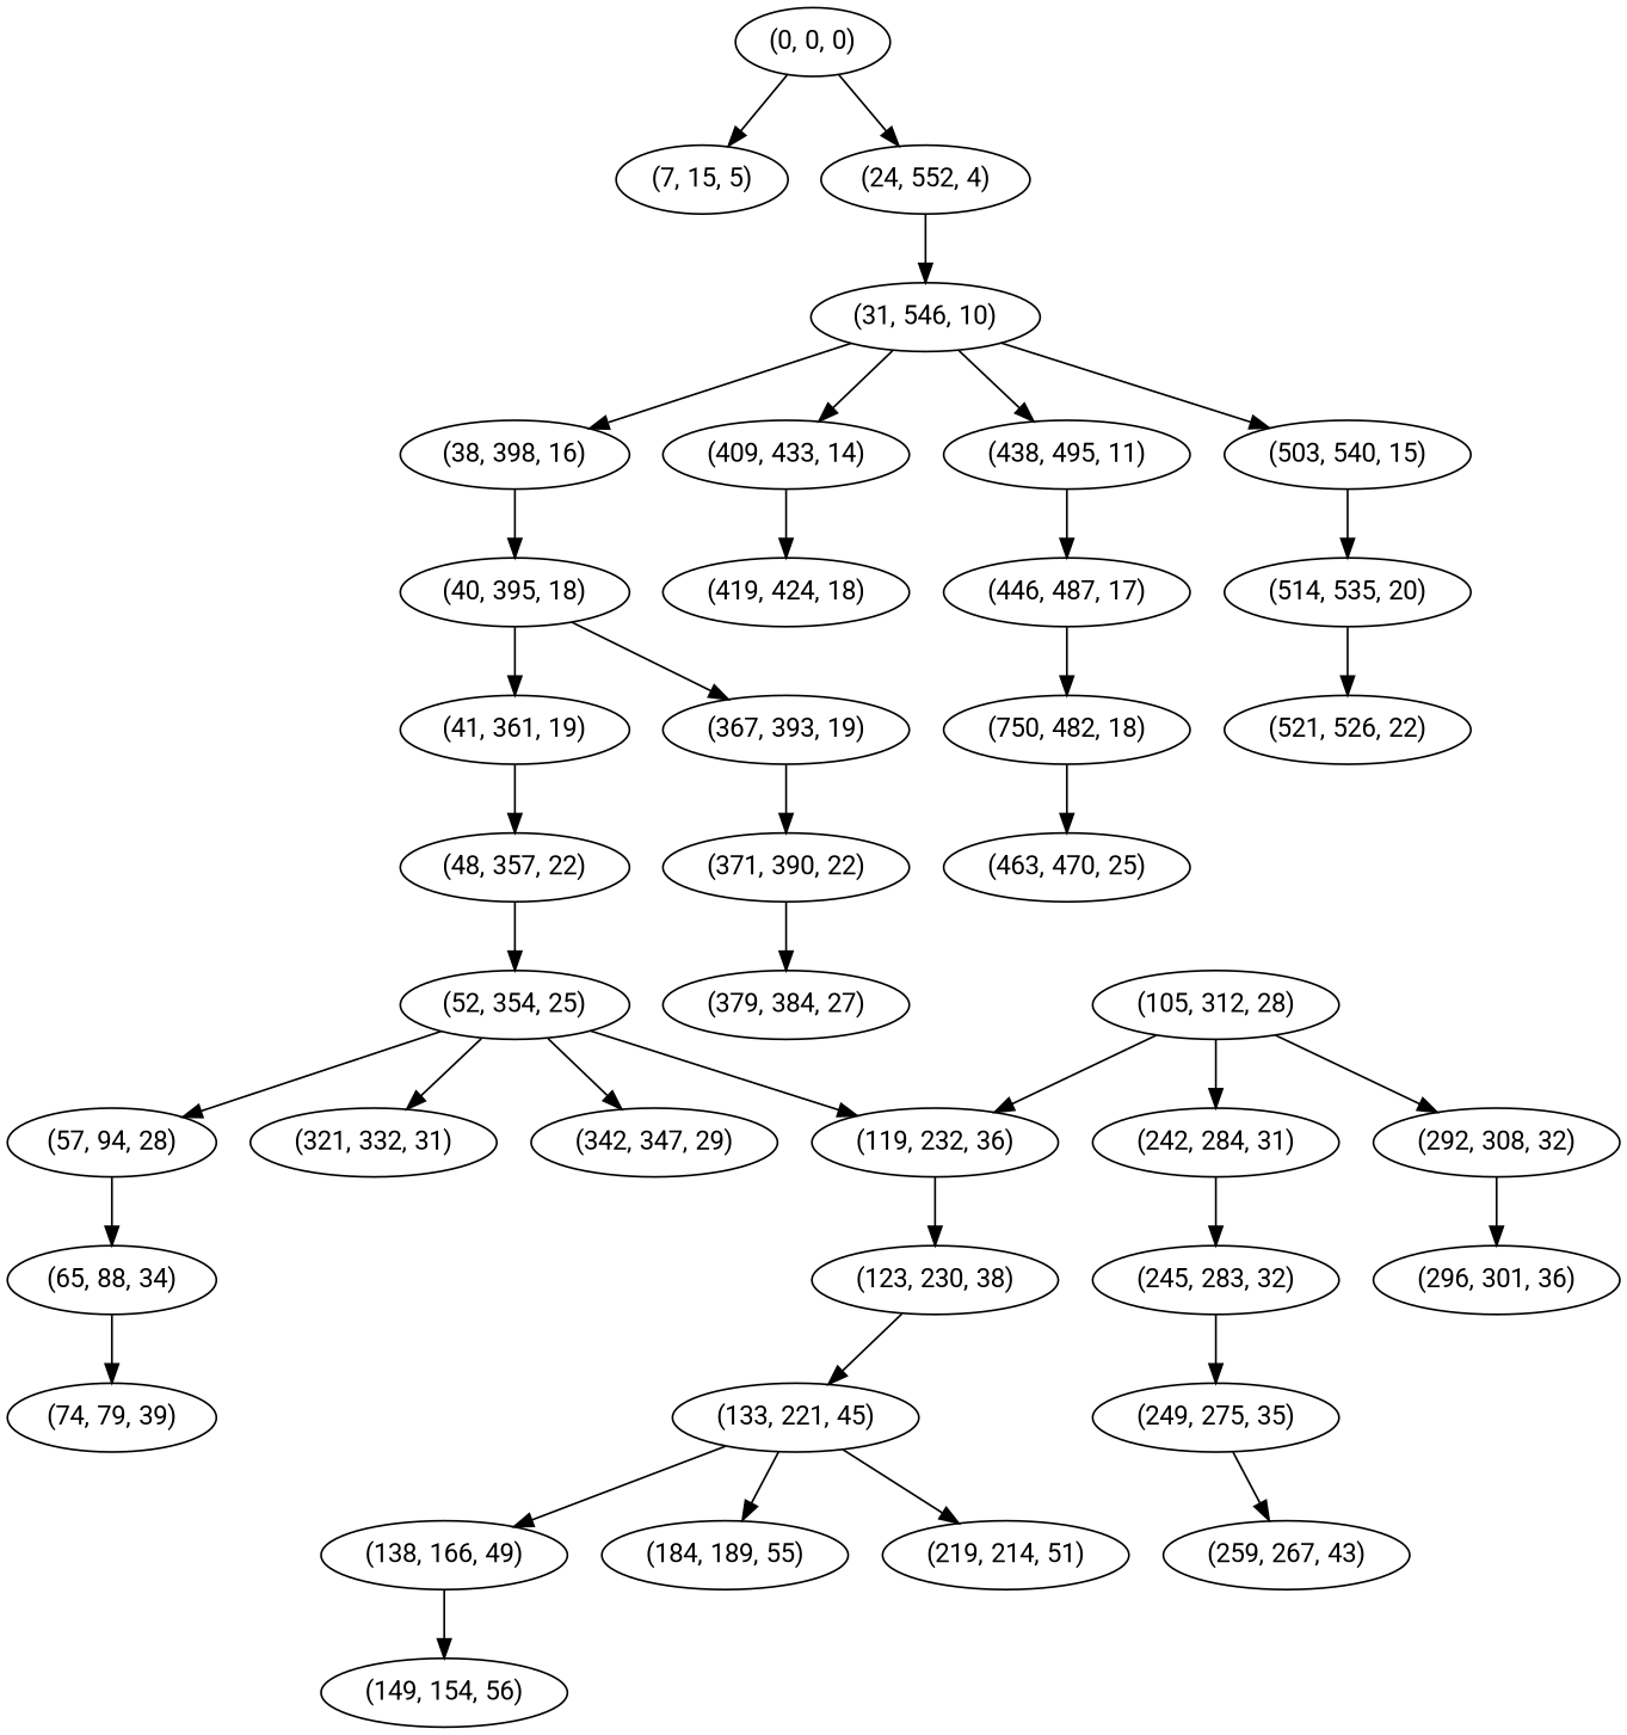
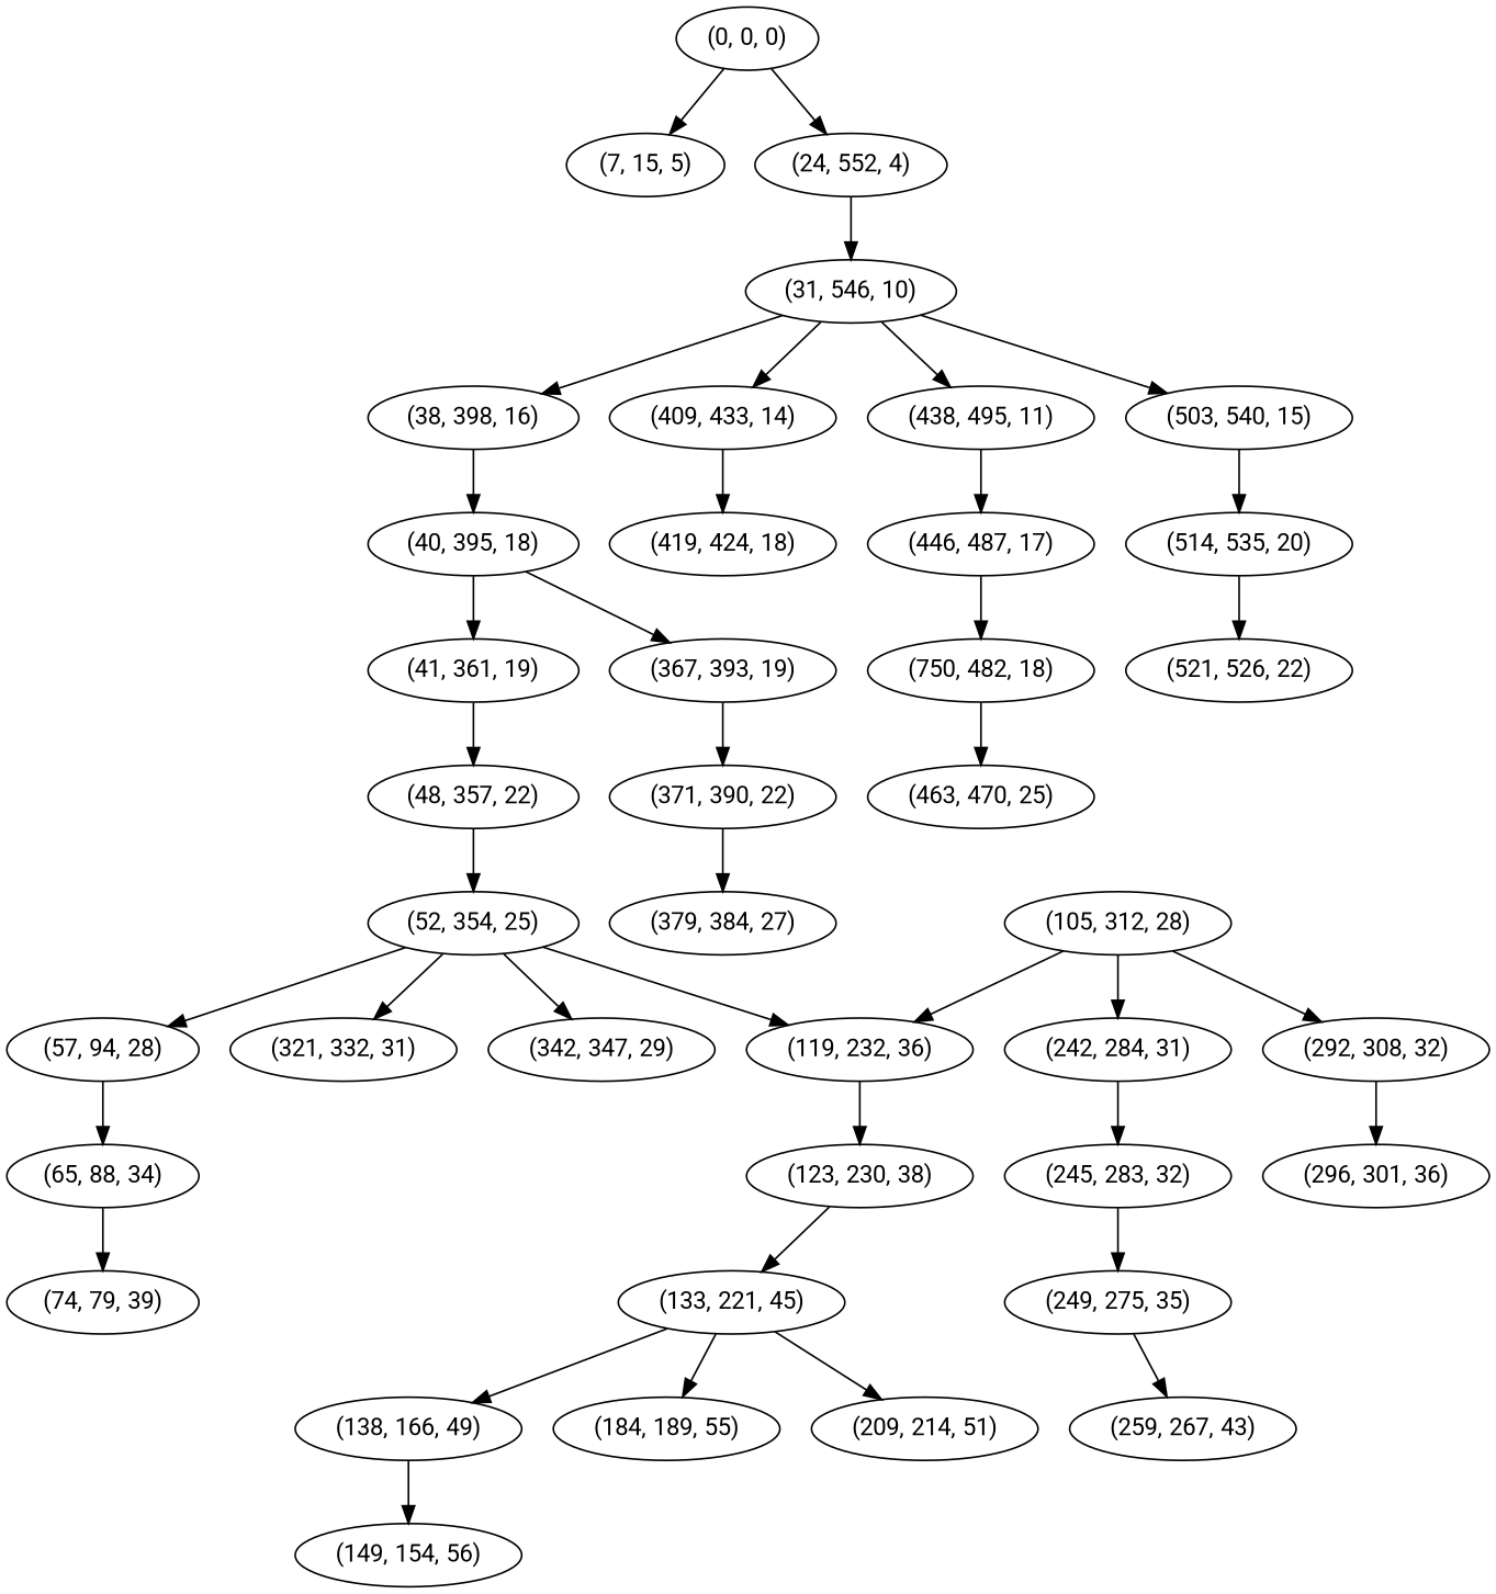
  digraph {
    fontname=Roboto
    node [fontname=Roboto]
    edge [fontname=Roboto]
    "(0, 0, 0)"
    "(7, 15, 5)"
    "(24, 552, 4)"
    "(31, 546, 10)"
    "(38, 398, 16)"
    "(409, 433, 14)"
    "(438, 495, 11)"
    "(503, 540, 15)"
    "(40, 395, 18)"
    "(419, 424, 18)"
    "(446, 487, 17)"
    "(514, 535, 20)"
    "(41, 361, 19)"
    "(367, 393, 19)"
    "(48, 357, 22)"
    "(371, 390, 22)"
    "(52, 354, 25)"
    "(57, 94, 28)"
    "(321, 332, 31)"
    "(342, 347, 29)"
    "(119, 232, 36)"
    "(65, 88, 34)"
    "(105, 312, 28)"
    "(242, 284, 31)"
    "(292, 308, 32)"
    "(74, 79, 39)"
    "(123, 230, 38)"
    "(245, 283, 32)"
    "(296, 301, 36)"
    "(133, 221, 45)"
    "(138, 166, 49)"
    "(184, 189, 55)"
-   "(209, 214, 51)" [label="(219, 214, 51)"]
+   "(209, 214, 51)"
    "(149, 154, 56)"
    "(249, 275, 35)"
    "(259, 267, 43)"
    "(379, 384, 27)"
    n38 [label="(750, 482, 18)"]
    "(463, 470, 25)"
    "(521, 526, 22)"
    "(0, 0, 0)" -> "(7, 15, 5)"
    "(0, 0, 0)" -> "(24, 552, 4)"
    "(24, 552, 4)" -> "(31, 546, 10)"
    "(31, 546, 10)" -> "(38, 398, 16)"
    "(31, 546, 10)" -> "(409, 433, 14)"
    "(31, 546, 10)" -> "(438, 495, 11)"
    "(31, 546, 10)" -> "(503, 540, 15)"
    "(38, 398, 16)" -> "(40, 395, 18)"
    "(409, 433, 14)" -> "(419, 424, 18)"
    "(438, 495, 11)" -> "(446, 487, 17)"
    "(503, 540, 15)" -> "(514, 535, 20)"
    "(40, 395, 18)" -> "(41, 361, 19)"
    "(40, 395, 18)" -> "(367, 393, 19)"
    "(446, 487, 17)" -> n38
    "(514, 535, 20)" -> "(521, 526, 22)"
    "(41, 361, 19)" -> "(48, 357, 22)"
    "(367, 393, 19)" -> "(371, 390, 22)"
    "(48, 357, 22)" -> "(52, 354, 25)"
    "(371, 390, 22)" -> "(379, 384, 27)"
    "(52, 354, 25)" -> "(57, 94, 28)"
    "(52, 354, 25)" -> "(321, 332, 31)"
    "(52, 354, 25)" -> "(342, 347, 29)"
    "(52, 354, 25)" -> "(119, 232, 36)"
    "(57, 94, 28)" -> "(65, 88, 34)"
    "(119, 232, 36)" -> "(123, 230, 38)"
    "(65, 88, 34)" -> "(74, 79, 39)"
    "(105, 312, 28)" -> "(119, 232, 36)"
    "(105, 312, 28)" -> "(242, 284, 31)"
    "(105, 312, 28)" -> "(292, 308, 32)"
    "(242, 284, 31)" -> "(245, 283, 32)"
    "(292, 308, 32)" -> "(296, 301, 36)"
    "(123, 230, 38)" -> "(133, 221, 45)"
    "(245, 283, 32)" -> "(249, 275, 35)"
    "(133, 221, 45)" -> "(138, 166, 49)"
    "(133, 221, 45)" -> "(184, 189, 55)"
    "(133, 221, 45)" -> "(209, 214, 51)"
    "(138, 166, 49)" -> "(149, 154, 56)"
    "(249, 275, 35)" -> "(259, 267, 43)"
    n38 -> "(463, 470, 25)"
  }
